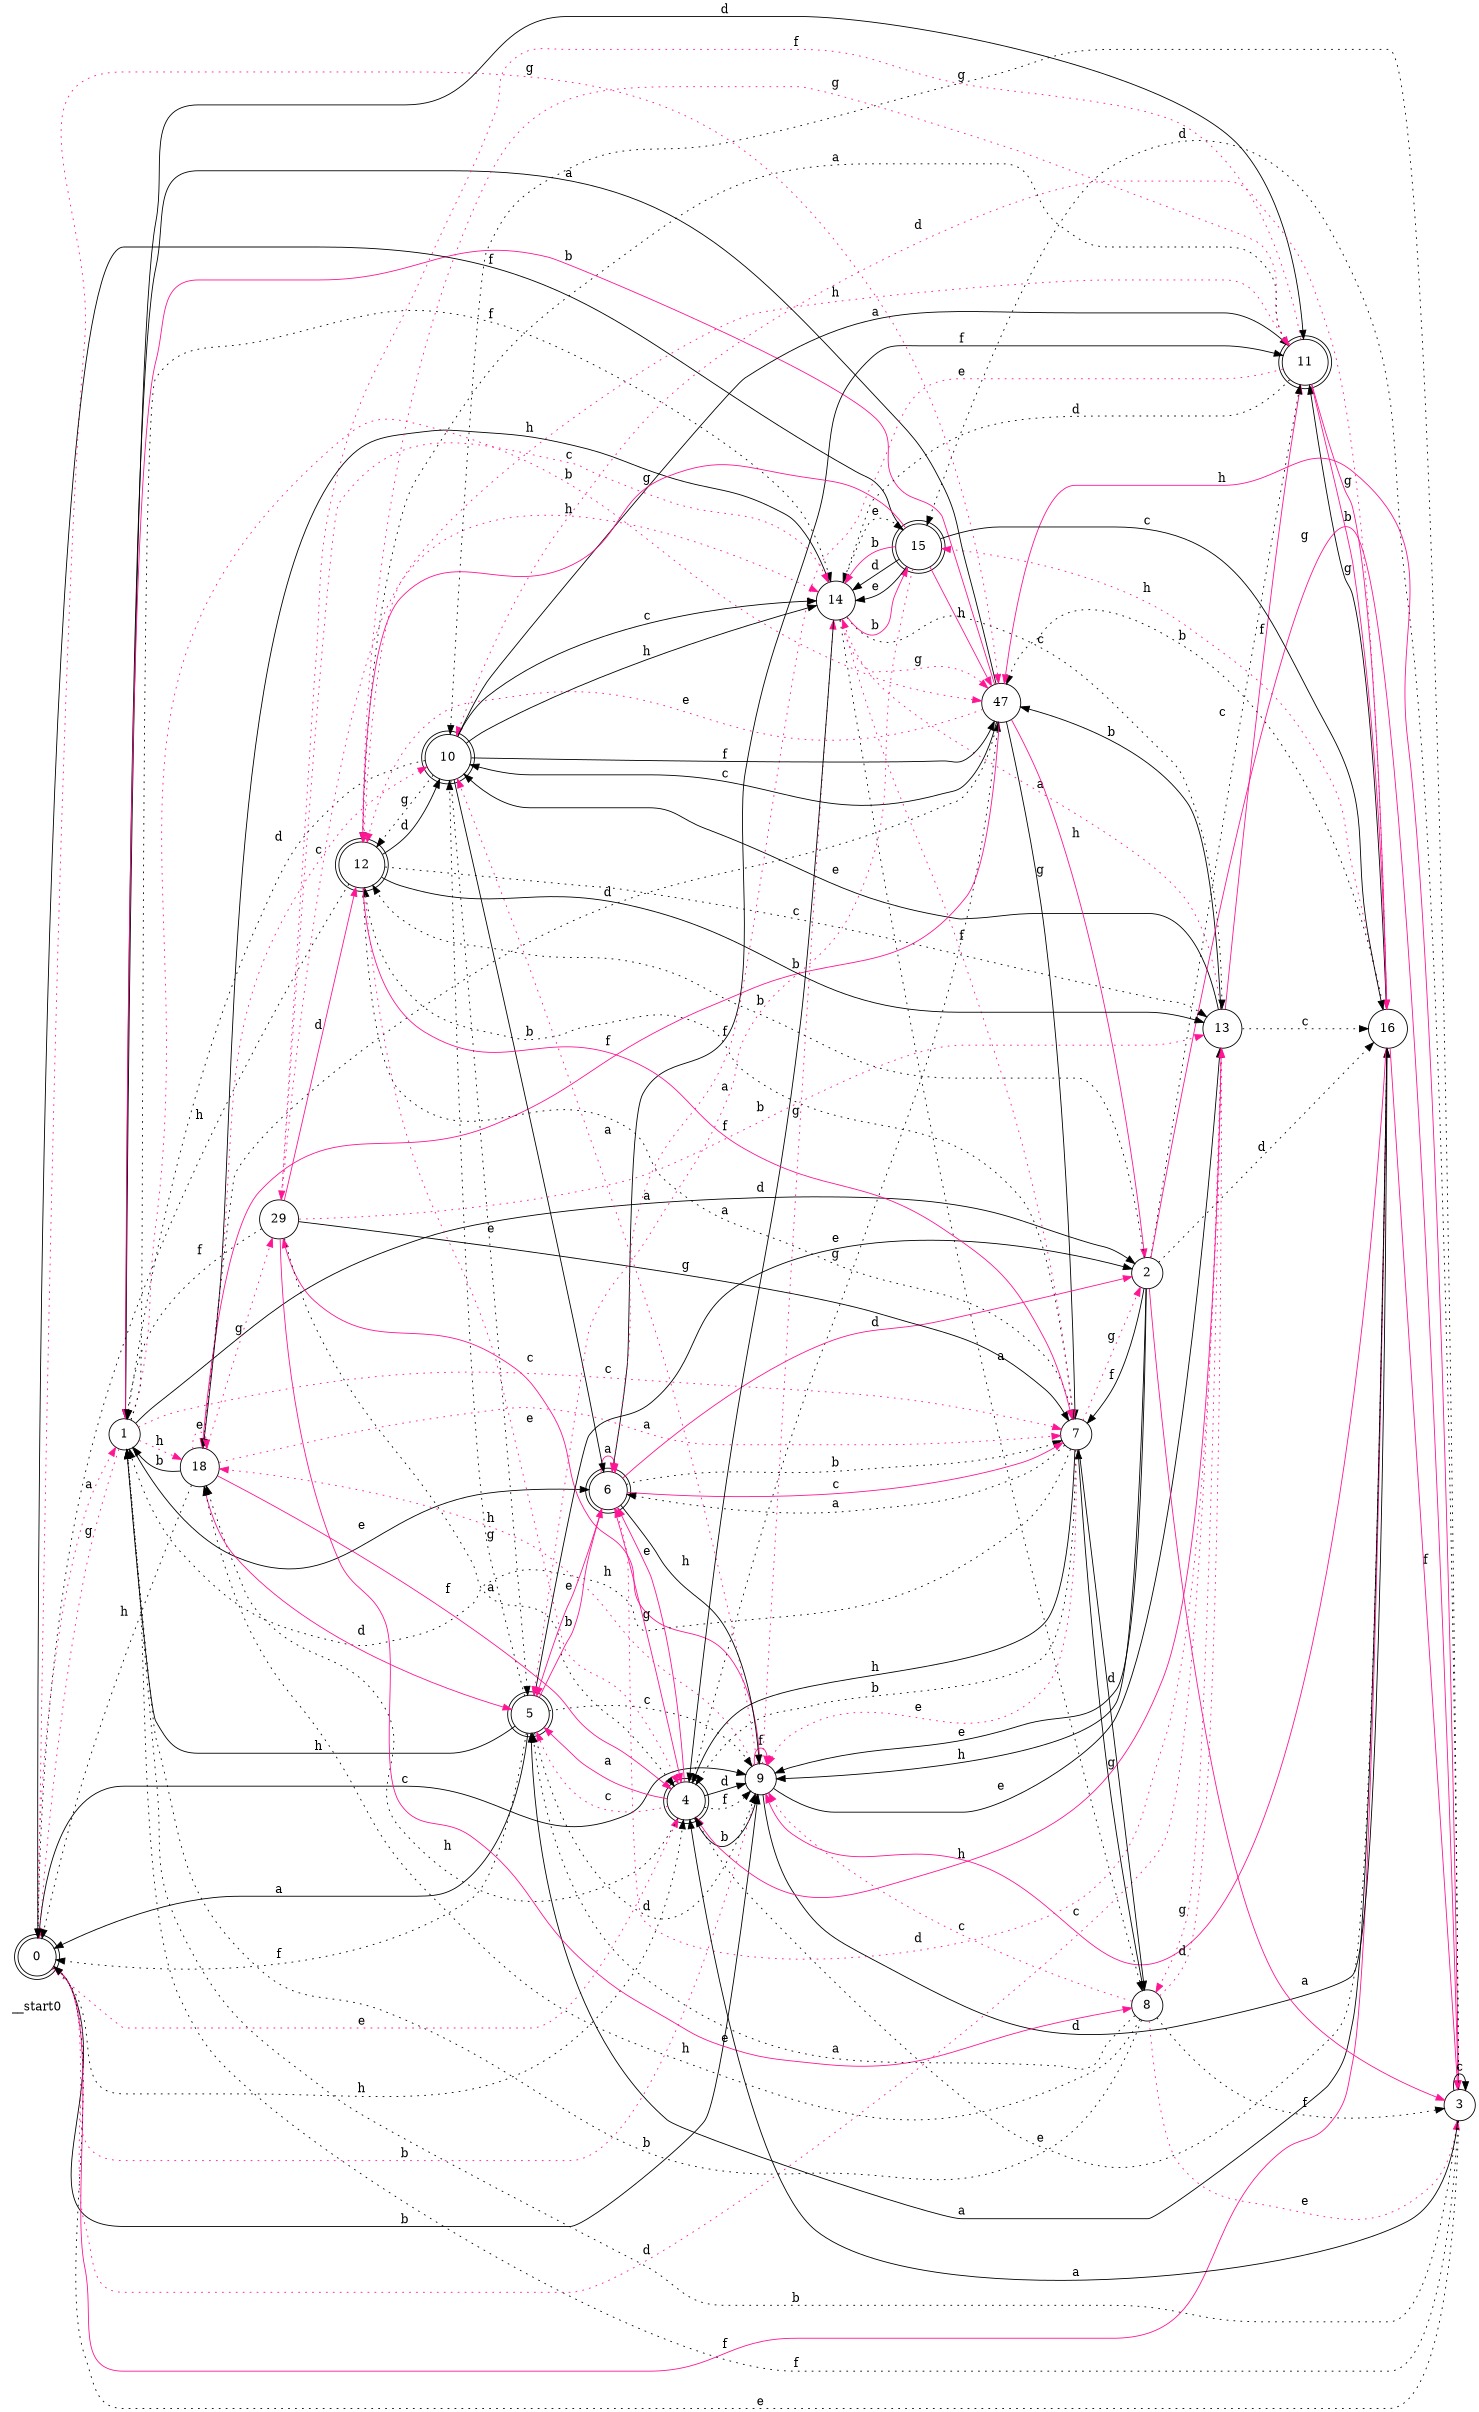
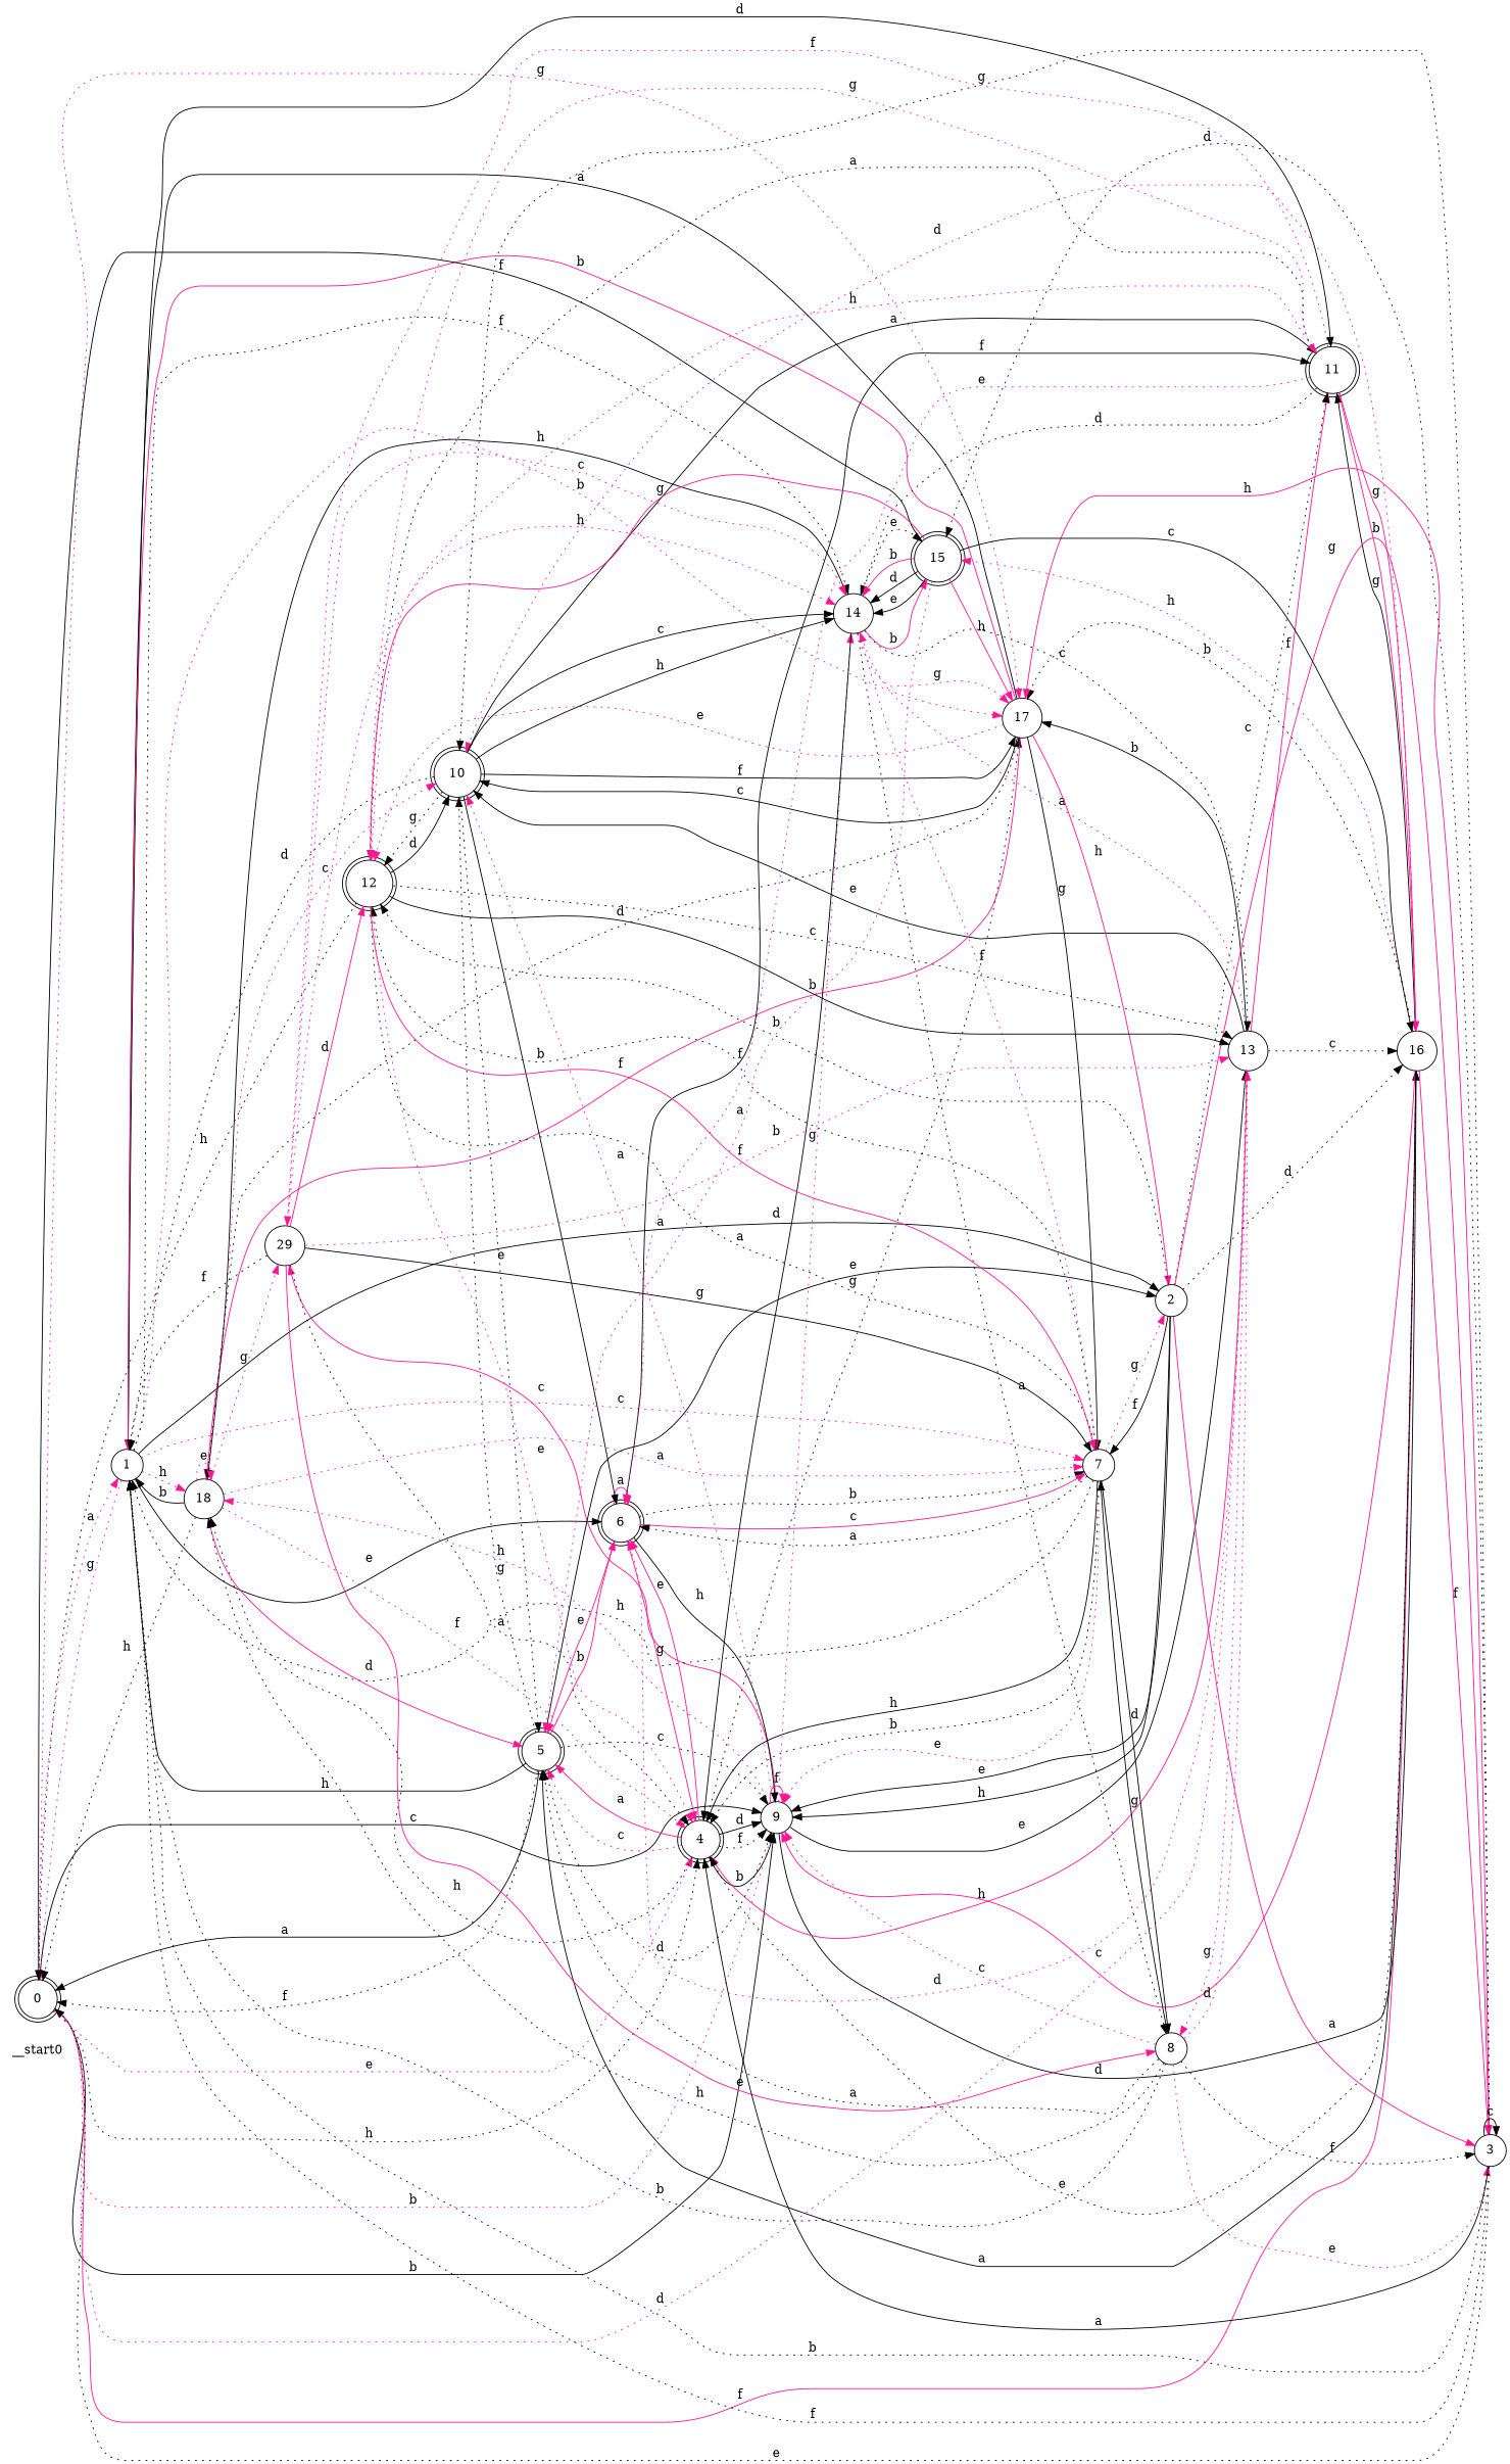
  digraph {
    rankdir=LR
    node [shape=circle color=black fillcolor=white style=filled]
    edge [color=black style=dotted]
    __start0 [shape=none color="" fillcolor="" style=""]
    n2 [label=0 shape=doublecircle style="rounded,filled"]
    n3 [label=1]
    n4 [label=4 shape=doublecircle style="rounded,filled"]
    n5 [label=9]
    n6 [label=13]
    n7 [label=16]
-   n8 [label=47]
+   n8 [label=17]
    n9 [label=2]
    n10 [label=6 shape=doublecircle style="rounded,filled"]
    n11 [label=7]
    n12 [label=11 shape=doublecircle style="rounded,filled"]
    n13 [label=14]
    n14 [label=18]
    n15 [label=5 shape=doublecircle style="rounded,filled"]
    n16 [label=10 shape=doublecircle style="rounded,filled"]
    n17 [label=29]
    n18 [label=8]
    n19 [label=3]
    n20 [label=15 shape=doublecircle style="rounded,filled"]
    n21 [label=12 shape=doublecircle style="rounded,filled"]
    n2 -> n3 [color=deeppink label=a]
    n2 -> n4 [color=deeppink label=e]
    n2 -> n4 [label=h]
    n2 -> n5 [label=b style=solid]
    n2 -> n5 [label=c style=solid]
    n2 -> n6 [color=deeppink label=d]
    n2 -> n7 [color=deeppink label=f style=solid]
    n2 -> n8 [color=deeppink label=g]
    n3 -> n2 [color=deeppink label=g]
    n3 -> n8 [color=deeppink label=b]
    n3 -> n9 [label=a style=solid]
    n3 -> n10 [label=e style=solid]
    n3 -> n11 [color=deeppink label=c]
    n3 -> n12 [label=d style=solid]
    n3 -> n13 [label=f]
    n3 -> n14 [color=deeppink label=h]
    n4 -> n5 [label=b style=solid]
    n4 -> n5 [label=d style=solid]
    n4 -> n5 [label=f]
    n4 -> n8 [label=g]
    n4 -> n10 [color=deeppink label=e style=solid]
    n4 -> n14 [label=h]
    n4 -> n15 [color=deeppink label=a style=solid]
    n4 -> n15 [color=deeppink label=c]
    n5 -> n2 [color=deeppink label=b]
    n5 -> n5 [color=deeppink label=f style=solid]
    n5 -> n6 [label=e style=solid]
    n5 -> n7 [label=d style=solid]
    n5 -> n13 [color=deeppink label=g]
    n5 -> n14 [color=deeppink label=h]
    n5 -> n16 [color=deeppink label=a]
    n5 -> n17 [color=deeppink label=c style=solid]
    n6 -> n4 [color=deeppink label=h style=solid]
    n6 -> n7 [label=c]
    n6 -> n8 [label=b style=solid]
    n6 -> n10 [color=deeppink label=d]
    n6 -> n12 [color=deeppink label=f style=solid]
    n6 -> n13 [color=deeppink label=a]
    n6 -> n16 [label=e style=solid]
    n6 -> n18 [color=deeppink label=g]
    n7 -> n4 [label=e]
    n7 -> n5 [color=deeppink label=c style=solid]
    n7 -> n8 [label=b]
    n7 -> n12 [label=g style=solid]
    n7 -> n15 [label=a style=solid]
    n7 -> n16 [color=deeppink label=d]
    n7 -> n19 [color=deeppink label=f style=solid]
    n7 -> n20 [color=deeppink label=h]
    n8 -> n3 [label=a style=solid]
    n8 -> n3 [color=deeppink label=b style=solid]
    n8 -> n9 [color=deeppink label=h style=solid]
    n8 -> n11 [label=g style=solid]
    n8 -> n14 [label=d]
    n8 -> n14 [color=deeppink label=f style=solid]
    n8 -> n16 [label=c style=solid]
    n8 -> n21 [color=deeppink label=e]
    n9 -> n5 [label=e style=solid]
    n9 -> n5 [label=h style=solid]
    n9 -> n7 [label=d]
    n9 -> n11 [label=f style=solid]
    n9 -> n12 [label=c]
    n9 -> n19 [color=deeppink label=a style=solid]
    n9 -> n19 [color=deeppink label=g style=solid]
    n9 -> n21 [label=b]
    n10 -> n4 [color=deeppink label=g style=solid]
    n10 -> n5 [label=h style=solid]
-   n10 -> n9 [color=deeppink label=d style=solid]
    n10 -> n10 [color=deeppink label=a style=solid]
    n10 -> n11 [label=b]
    n10 -> n11 [color=deeppink label=c style=solid]
    n10 -> n12 [label=f style=solid]
    n10 -> n15 [color=deeppink label=e style=solid]
    n11 -> n3 [label=h]
    n11 -> n4 [label=b]
    n11 -> n4 [label=h style=solid]
    n11 -> n5 [color=deeppink label=e]
    n11 -> n9 [color=deeppink label=g]
    n11 -> n10 [label=a]
    n11 -> n18 [label=d style=solid]
    n11 -> n21 [label=f]
    n12 -> n7 [color=deeppink label=b style=solid]
    n12 -> n7 [color=deeppink label=g style=solid]
    n12 -> n10 [color=deeppink label=e]
    n12 -> n13 [label=d]
    n12 -> n17 [color=deeppink label=f]
    n12 -> n21 [label=a]
    n12 -> n21 [color=deeppink label=h]
    n13 -> n4 [label=d style=solid]
    n13 -> n6 [label=c]
    n13 -> n8 [color=deeppink label=g]
    n13 -> n11 [color=deeppink label=f]
    n13 -> n14 [label=h style=solid]
    n13 -> n18 [label=a]
    n13 -> n20 [color=deeppink label=b style=solid]
    n13 -> n20 [label=e]
    n14 -> n2 [label=h]
    n14 -> n3 [label=b style=solid]
-   n14 -> n4 [color=deeppink label=f style=solid]
+   n14 -> n4 [color=deeppink label=f]
    n14 -> n11 [color=deeppink label=a]
    n14 -> n14 [color=deeppink label=e]
    n14 -> n15 [color=deeppink label=d style=solid]
    n14 -> n16 [color=deeppink label=c]
    n14 -> n17 [color=deeppink label=g]
    n15 -> n2 [label=a style=solid]
    n15 -> n2 [label=f]
    n15 -> n3 [label=h style=solid]
    n15 -> n5 [label=c]
    n15 -> n5 [label=d]
    n15 -> n9 [label=e style=solid]
    n15 -> n10 [color=deeppink label=b style=solid]
    n15 -> n16 [label=g]
    n16 -> n3 [label=d]
    n16 -> n8 [label=f style=solid]
    n16 -> n10 [label=b style=solid]
    n16 -> n12 [label=a style=solid]
    n16 -> n13 [label=c style=solid]
    n16 -> n13 [label=h style=solid]
    n16 -> n15 [label=e]
    n16 -> n21 [label=g]
    n17 -> n3 [label=f]
    n17 -> n4 [label=a]
    n17 -> n6 [color=deeppink label=b]
    n17 -> n11 [label=g style=solid]
    n17 -> n13 [color=deeppink label=c]
    n17 -> n13 [color=deeppink label=h]
    n17 -> n18 [color=deeppink label=e style=solid]
    n17 -> n21 [color=deeppink label=d style=solid]
    n18 -> n3 [label=b]
    n18 -> n5 [color=deeppink label=c]
    n18 -> n6 [color=deeppink label=d]
    n18 -> n11 [label=g style=solid]
    n18 -> n14 [label=h]
    n18 -> n15 [label=a]
    n18 -> n19 [color=deeppink label=e]
    n18 -> n19 [label=f]
    n19 -> n2 [label=e]
    n19 -> n3 [label=b]
    n19 -> n3 [label=f]
    n19 -> n4 [label=a style=solid]
    n19 -> n8 [color=deeppink label=h style=solid]
    n19 -> n16 [label=g]
    n19 -> n19 [label=c style=solid]
    n19 -> n20 [label=d]
    n20 -> n2 [label=f style=solid]
    n20 -> n7 [label=c style=solid]
    n20 -> n8 [color=deeppink label=h style=solid]
    n20 -> n13 [color=deeppink label=b style=solid]
    n20 -> n13 [label=d style=solid]
    n20 -> n13 [label=e style=solid]
    n20 -> n15 [color=deeppink label=a]
    n20 -> n21 [color=deeppink label=g style=solid]
    n21 -> n2 [label=h]
    n21 -> n4 [color=deeppink label=e]
    n21 -> n6 [label=b style=solid]
    n21 -> n6 [label=c]
    n21 -> n11 [label=a]
    n21 -> n11 [color=deeppink label=f style=solid]
    n21 -> n12 [color=deeppink label=g]
    n21 -> n16 [label=d style=solid]
  }
